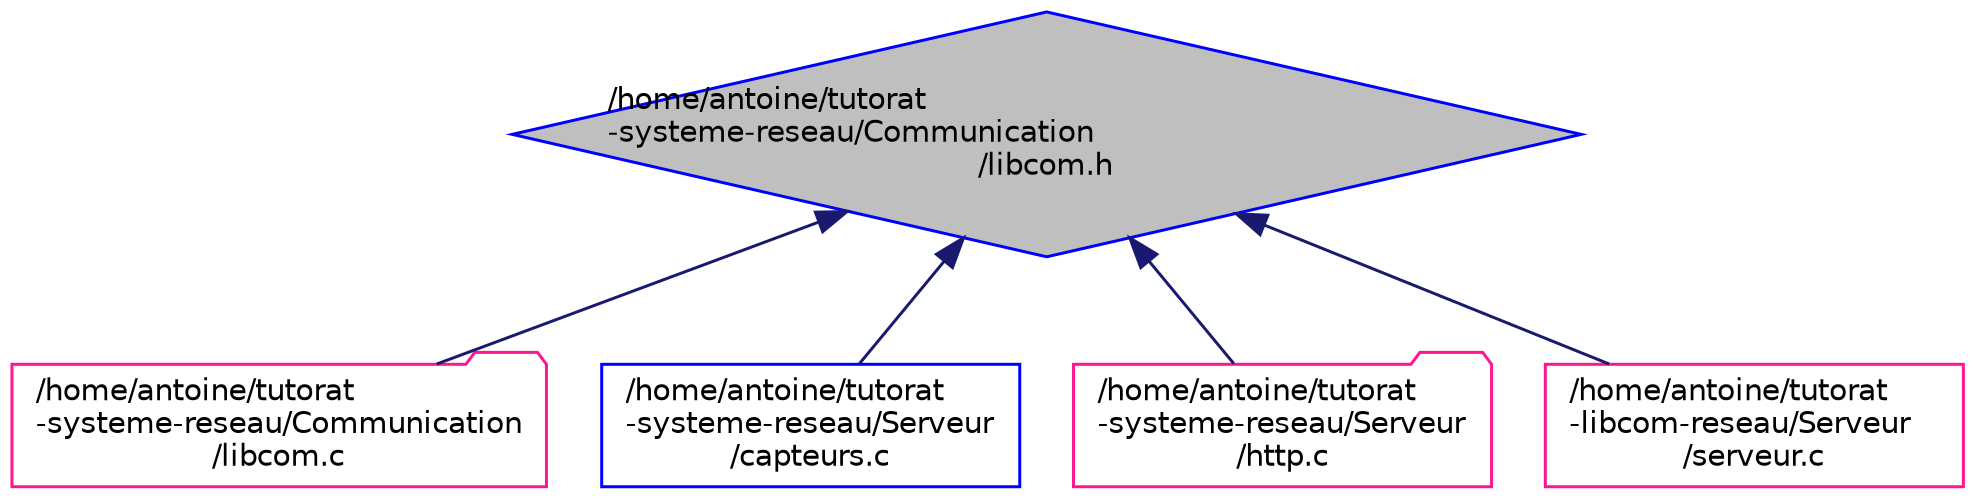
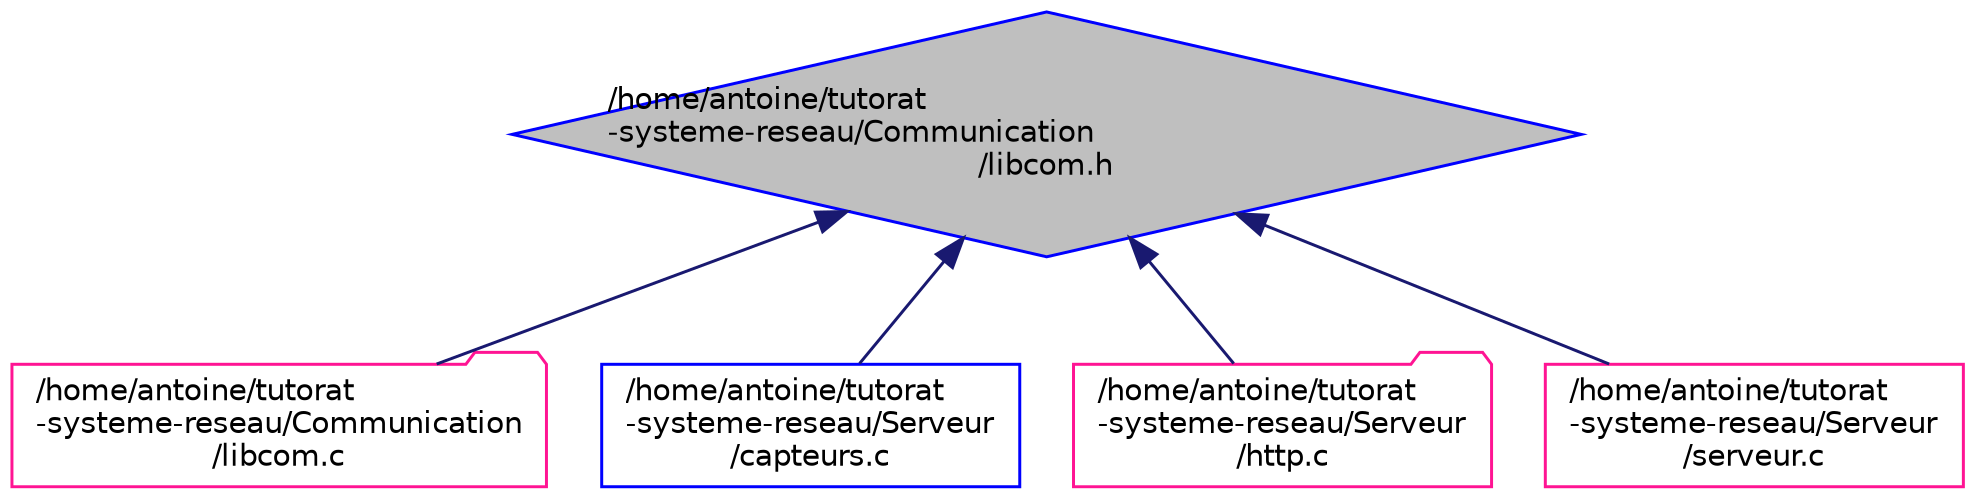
  digraph {
    node [color=deeppink fillcolor=white fontname=Helvetica fontsize=10 shape=folder style=filled]
    edge [color=midnightblue dir=back fontname=Helvetica fontsize=10 labelfontname=Helvetica labelfontsize=10 style=solid]
    n1 [color=blue fillcolor=grey75 fontcolor=black height=0.2 label="/home/antoine/tutorat\l-systeme-reseau/Communication\l/libcom.h" shape=diamond width=0.4]
    n2 [height=0.2 label="/home/antoine/tutorat\l-systeme-reseau/Communication\l/libcom.c" width=0.4]
    n3 [color=blue height=0.2 label="/home/antoine/tutorat\l-systeme-reseau/Serveur\l/capteurs.c" shape=box width=0.4]
    n4 [height=0.2 label="/home/antoine/tutorat\l-systeme-reseau/Serveur\l/http.c" width=0.4]
-   n5 [height=0.2 label="/home/antoine/tutorat\l-libcom-reseau/Serveur\l/serveur.c" shape=box width=0.4]
+   n5 [height=0.2 label="/home/antoine/tutorat\l-systeme-reseau/Serveur\l/serveur.c" shape=box width=0.4]
    n1 -> n2
    n1 -> n3
    n1 -> n4
    n1 -> n5
  }
